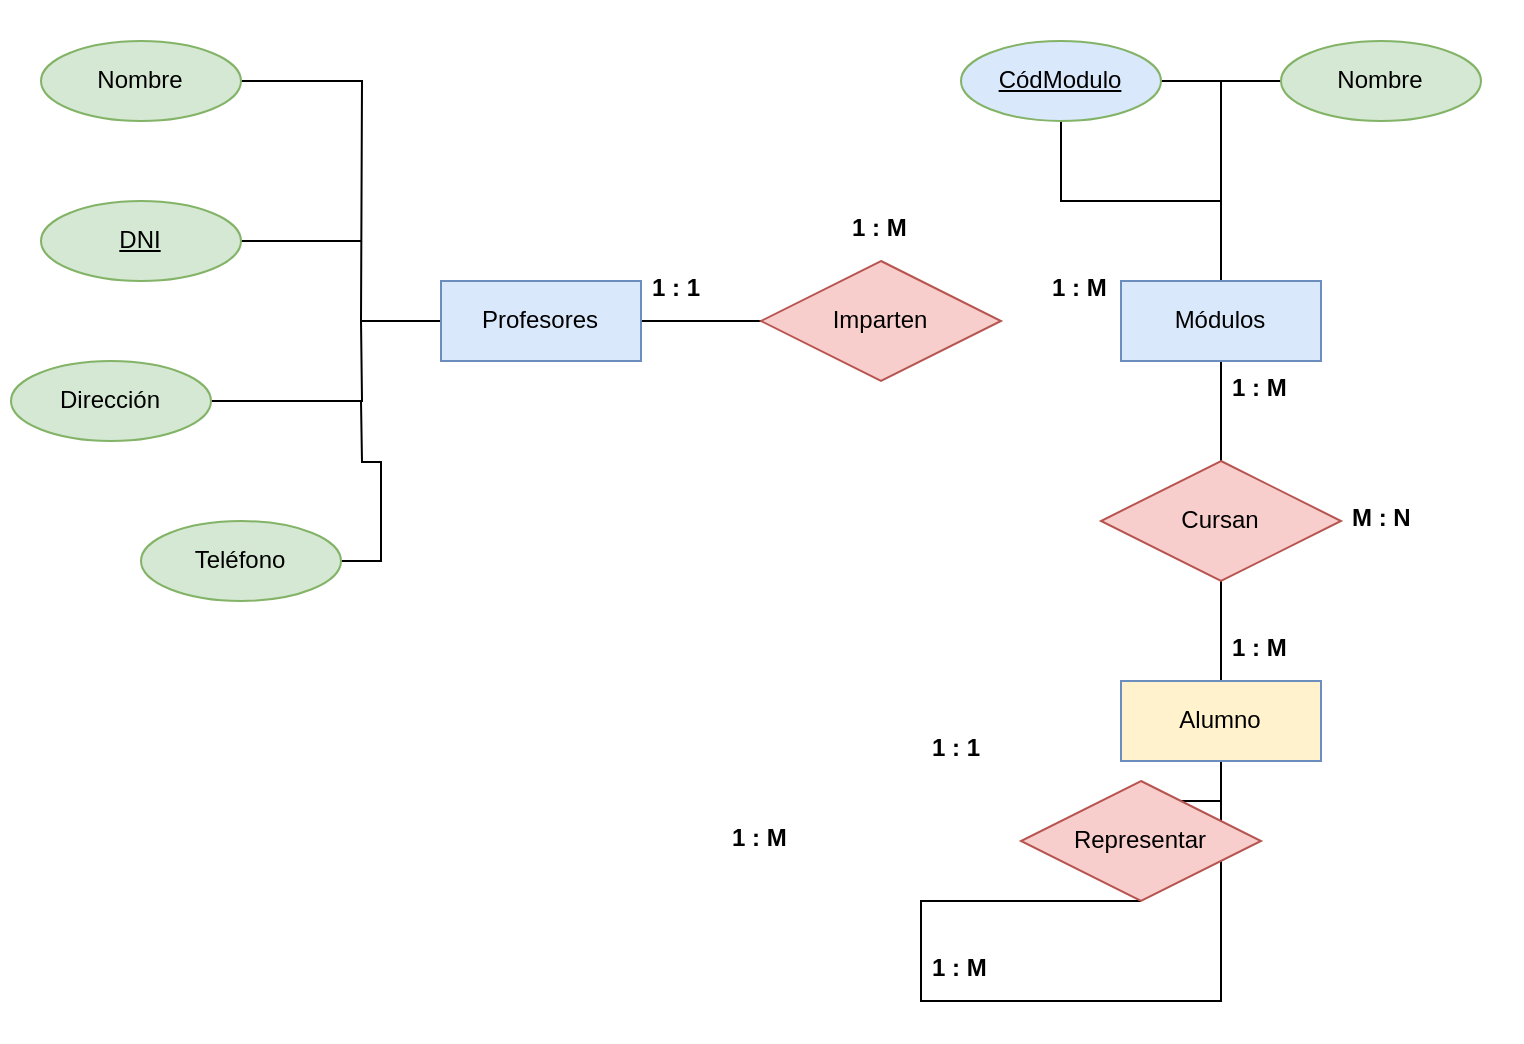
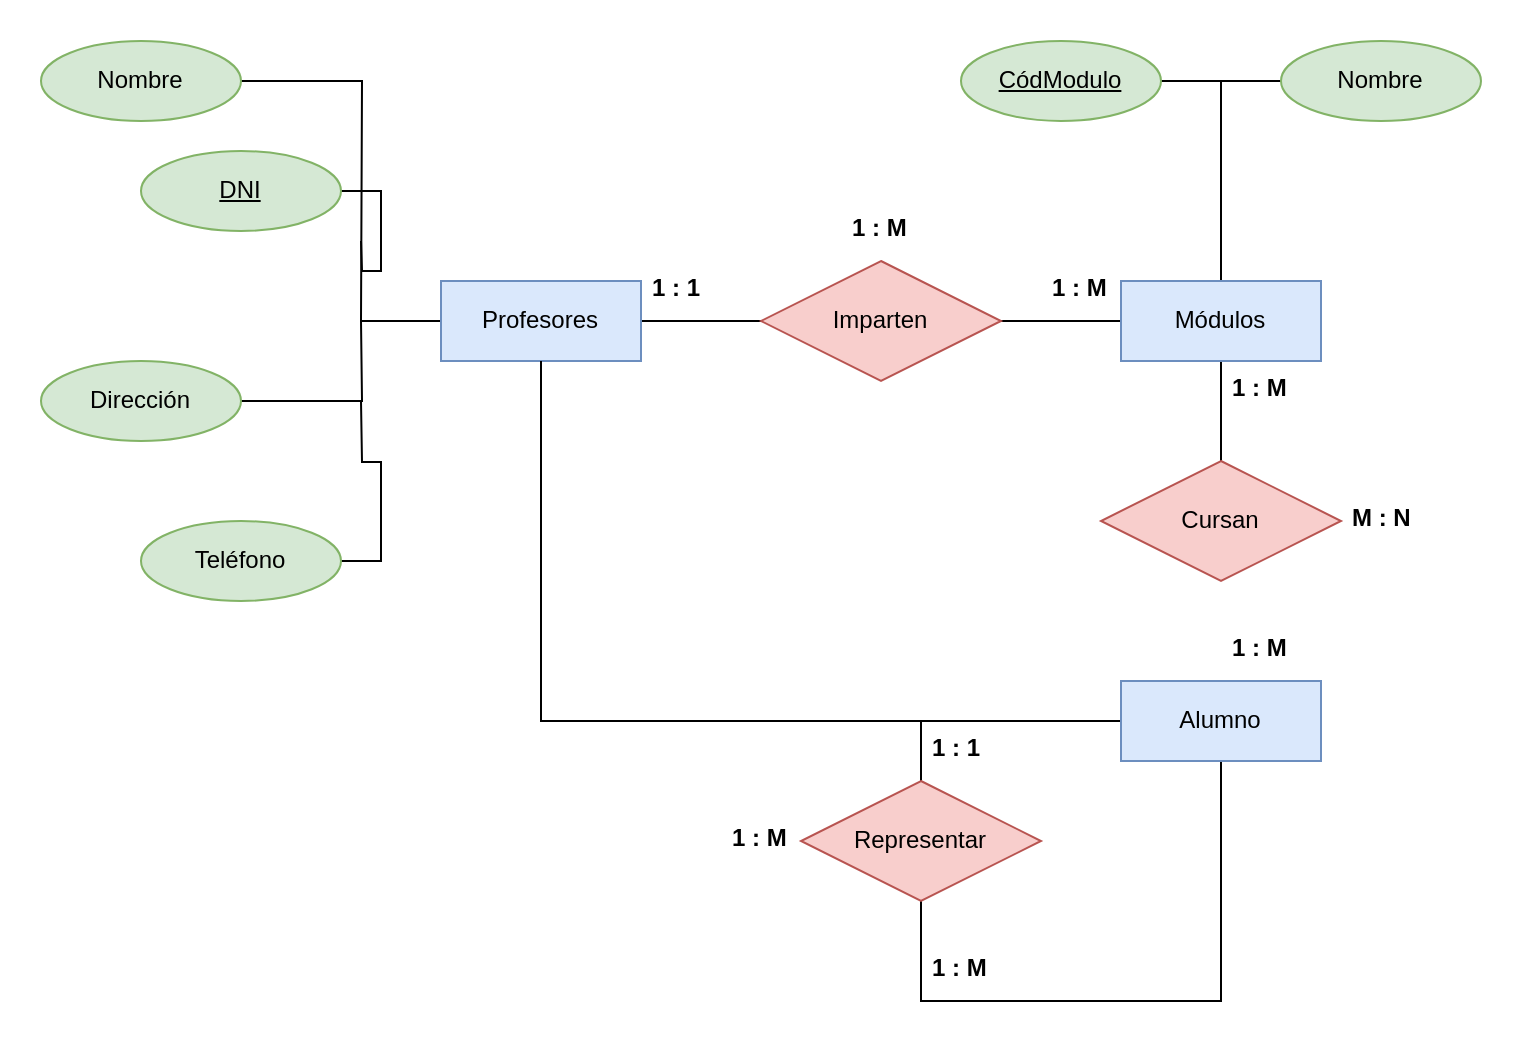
  <mxCell id="0" />
  <mxCell id="1" parent="0" />
  <mxCell id="2" value="" style="edgeStyle=orthogonalEdgeStyle;rounded=0;orthogonalLoop=1;jettySize=auto;html=1;endArrow=none;endFill=0;" edge="1" parent="1" source="4" target="13"><mxGeometry relative="1" as="geometry" /></mxCell>
  <mxCell id="3" style="edgeStyle=orthogonalEdgeStyle;rounded=0;orthogonalLoop=1;jettySize=auto;html=1;endArrow=none;endFill=0;" edge="1" parent="1" source="4"><mxGeometry relative="1" as="geometry"><mxPoint x="180" y="160" as="targetPoint" /></mxGeometry></mxCell>
  <mxCell id="4" value="Profesores" style="whiteSpace=wrap;html=1;align=center;fillColor=#dae8fc;strokeColor=#6c8ebf;" vertex="1" parent="1"><mxGeometry x="220" y="140" width="100" height="40" as="geometry" /></mxCell>
- <mxCell id="5" value="" style="edgeStyle=orthogonalEdgeStyle;rounded=0;orthogonalLoop=1;jettySize=auto;html=1;endArrow=none;endFill=0;" edge="1" parent="1" source="8" target="18"><mxGeometry relative="1" as="geometry" /></mxCell>
+ <mxCell id="5" value="" style="edgeStyle=orthogonalEdgeStyle;rounded=0;orthogonalLoop=1;jettySize=auto;html=1;endArrow=none;endFill=0;" edge="1" parent="1" source="8" target="13"><mxGeometry relative="1" as="geometry" /></mxCell>
  <mxCell id="6" style="edgeStyle=orthogonalEdgeStyle;rounded=0;orthogonalLoop=1;jettySize=auto;html=1;endArrow=none;endFill=0;" edge="1" parent="1" source="8"><mxGeometry relative="1" as="geometry"><mxPoint x="610" y="40" as="targetPoint" /></mxGeometry></mxCell>
  <mxCell id="7" style="edgeStyle=orthogonalEdgeStyle;rounded=0;orthogonalLoop=1;jettySize=auto;html=1;entryX=0.5;entryY=0;entryDx=0;entryDy=0;endArrow=none;endFill=0;" edge="1" parent="1" source="8" target="14"><mxGeometry relative="1" as="geometry" /></mxCell>
  <mxCell id="8" value="Módulos" style="whiteSpace=wrap;html=1;align=center;fillColor=#dae8fc;strokeColor=#6c8ebf;" vertex="1" parent="1"><mxGeometry x="560" y="140" width="100" height="40" as="geometry" /></mxCell>
- <mxCell id="9" value="" style="edgeStyle=orthogonalEdgeStyle;rounded=0;orthogonalLoop=1;jettySize=auto;html=1;endArrow=none;endFill=0;" edge="1" parent="1" source="12" target="14"><mxGeometry relative="1" as="geometry" /></mxCell>
+ <mxCell id="9" value="" style="edgeStyle=orthogonalEdgeStyle;rounded=0;orthogonalLoop=1;jettySize=auto;html=1;endArrow=none;endFill=0;" edge="1" parent="1" source="12" target="4"><mxGeometry relative="1" as="geometry" /></mxCell>
  <mxCell id="10" style="edgeStyle=orthogonalEdgeStyle;rounded=0;orthogonalLoop=1;jettySize=auto;html=1;endArrow=none;endFill=0;" edge="1" parent="1" source="12" target="20"><mxGeometry relative="1" as="geometry" /></mxCell>
  <mxCell id="11" style="edgeStyle=orthogonalEdgeStyle;rounded=0;orthogonalLoop=1;jettySize=auto;html=1;entryX=0.5;entryY=1;entryDx=0;entryDy=0;exitX=0.5;exitY=1;exitDx=0;exitDy=0;endArrow=none;endFill=0;" edge="1" parent="1" source="12" target="20"><mxGeometry relative="1" as="geometry"><Array as="points"><mxPoint x="610" y="500" /><mxPoint x="460" y="500" /></Array></mxGeometry></mxCell>
- <mxCell id="12" value="Alumno" style="whiteSpace=wrap;html=1;align=center;fillColor=#fff2cc;strokeColor=#6c8ebf;" vertex="1" parent="1"><mxGeometry x="560" y="340" width="100" height="40" as="geometry" /></mxCell>
+ <mxCell id="12" value="Alumno" style="whiteSpace=wrap;html=1;align=center;fillColor=#dae8fc;strokeColor=#6c8ebf;" vertex="1" parent="1"><mxGeometry x="560" y="340" width="100" height="40" as="geometry" /></mxCell>
  <mxCell id="13" value="Imparten" style="shape=rhombus;perimeter=rhombusPerimeter;whiteSpace=wrap;html=1;align=center;fillColor=#f8cecc;strokeColor=#b85450;" vertex="1" parent="1"><mxGeometry x="380" y="130" width="120" height="60" as="geometry" /></mxCell>
  <mxCell id="14" value="Cursan" style="shape=rhombus;perimeter=rhombusPerimeter;whiteSpace=wrap;html=1;align=center;fillColor=#f8cecc;strokeColor=#b85450;" vertex="1" parent="1"><mxGeometry x="550" y="230" width="120" height="60" as="geometry" /></mxCell>
  <mxCell id="15" style="edgeStyle=orthogonalEdgeStyle;rounded=0;orthogonalLoop=1;jettySize=auto;html=1;entryX=0;entryY=0.5;entryDx=0;entryDy=0;exitX=0;exitY=0.5;exitDx=0;exitDy=0;endArrow=none;endFill=0;" edge="1" parent="1"><mxGeometry relative="1" as="geometry"><mxPoint x="740" y="200" as="targetPoint" /></mxGeometry></mxCell>
  <mxCell id="16" style="edgeStyle=orthogonalEdgeStyle;rounded=0;orthogonalLoop=1;jettySize=auto;html=1;entryX=0.5;entryY=0;entryDx=0;entryDy=0;exitX=0.5;exitY=0;exitDx=0;exitDy=0;endArrow=none;endFill=0;" edge="1" parent="1"><mxGeometry relative="1" as="geometry"><mxPoint x="680" y="260" as="targetPoint" /></mxGeometry></mxCell>
  <mxCell id="17" value="" style="edgeStyle=orthogonalEdgeStyle;rounded=0;orthogonalLoop=1;jettySize=auto;html=1;endArrow=none;endFill=0;" edge="1" parent="1" source="18" target="19"><mxGeometry relative="1" as="geometry" /></mxCell>
- <mxCell id="18" value="CódModulo" style="ellipse;whiteSpace=wrap;html=1;align=center;fontStyle=4;fillColor=#dae8fc;strokeColor=#82b366;" vertex="1" parent="1"><mxGeometry x="480" y="20" width="100" height="40" as="geometry" /></mxCell>
+ <mxCell id="18" value="CódModulo" style="ellipse;whiteSpace=wrap;html=1;align=center;fontStyle=4;fillColor=#d5e8d4;strokeColor=#82b366;" vertex="1" parent="1"><mxGeometry x="480" y="20" width="100" height="40" as="geometry" /></mxCell>
  <mxCell id="19" value="Nombre" style="ellipse;whiteSpace=wrap;html=1;align=center;fillColor=#d5e8d4;strokeColor=#82b366;" vertex="1" parent="1"><mxGeometry x="640" y="20" width="100" height="40" as="geometry" /></mxCell>
- <mxCell id="20" value="Representar" style="shape=rhombus;perimeter=rhombusPerimeter;whiteSpace=wrap;html=1;align=center;fillColor=#f8cecc;strokeColor=#b85450;" vertex="1" parent="1"><mxGeometry x="510" y="390" width="120" height="60" as="geometry" /></mxCell>
+ <mxCell id="20" value="Representar" style="shape=rhombus;perimeter=rhombusPerimeter;whiteSpace=wrap;html=1;align=center;fillColor=#f8cecc;strokeColor=#b85450;" vertex="1" parent="1"><mxGeometry x="400" y="390" width="120" height="60" as="geometry" /></mxCell>
  <mxCell id="21" value="1 : M" style="text;strokeColor=none;fillColor=none;spacingLeft=4;spacingRight=4;overflow=hidden;rotatable=0;points=[[0,0.5],[1,0.5]];portConstraint=eastwest;fontSize=12;whiteSpace=wrap;html=1;fontStyle=1" vertex="1" parent="1"><mxGeometry x="420" y="100" width="40" height="30" as="geometry" /></mxCell>
  <mxCell id="22" value="1 : M" style="text;strokeColor=none;fillColor=none;spacingLeft=4;spacingRight=4;overflow=hidden;rotatable=0;points=[[0,0.5],[1,0.5]];portConstraint=eastwest;fontSize=12;whiteSpace=wrap;html=1;fontStyle=1" vertex="1" parent="1"><mxGeometry x="520" y="130" width="40" height="30" as="geometry" /></mxCell>
  <mxCell id="23" value="1 : 1" style="text;strokeColor=none;fillColor=none;spacingLeft=4;spacingRight=4;overflow=hidden;rotatable=0;points=[[0,0.5],[1,0.5]];portConstraint=eastwest;fontSize=12;whiteSpace=wrap;html=1;fontStyle=1" vertex="1" parent="1"><mxGeometry x="320" y="130" width="40" height="30" as="geometry" /></mxCell>
  <mxCell id="24" style="edgeStyle=orthogonalEdgeStyle;rounded=0;orthogonalLoop=1;jettySize=auto;html=1;endArrow=none;endFill=0;" edge="1" parent="1" source="25"><mxGeometry relative="1" as="geometry"><mxPoint x="180" y="120" as="targetPoint" /></mxGeometry></mxCell>
- <mxCell id="25" value="DNI" style="ellipse;whiteSpace=wrap;html=1;align=center;fontStyle=4;fillColor=#d5e8d4;strokeColor=#82b366;" vertex="1" parent="1"><mxGeometry y="100" width="100" height="40" as="geometry" x="20" /></mxCell>
+ <mxCell id="25" value="DNI" style="ellipse;whiteSpace=wrap;html=1;align=center;fontStyle=4;fillColor=#d5e8d4;strokeColor=#82b366;" vertex="1" parent="1"><mxGeometry x="70" y="75" width="100" height="40" as="geometry" /></mxCell>
  <mxCell id="26" style="edgeStyle=orthogonalEdgeStyle;rounded=0;orthogonalLoop=1;jettySize=auto;html=1;endArrow=none;endFill=0;" edge="1" parent="1" source="27"><mxGeometry relative="1" as="geometry"><mxPoint x="180" y="160" as="targetPoint" /></mxGeometry></mxCell>
  <mxCell id="27" value="Nombre" style="ellipse;whiteSpace=wrap;html=1;align=center;fillColor=#d5e8d4;strokeColor=#82b366;" vertex="1" parent="1"><mxGeometry y="20" width="100" height="40" as="geometry" x="20" /></mxCell>
  <mxCell id="28" style="edgeStyle=orthogonalEdgeStyle;rounded=0;orthogonalLoop=1;jettySize=auto;html=1;endArrow=none;endFill=0;" edge="1" parent="1" source="29"><mxGeometry relative="1" as="geometry"><mxPoint x="180" y="200" as="targetPoint" /></mxGeometry></mxCell>
  <mxCell id="29" value="Teléfono" style="ellipse;whiteSpace=wrap;html=1;align=center;fillColor=#d5e8d4;strokeColor=#82b366;" vertex="1" parent="1"><mxGeometry x="70" y="260" width="100" height="40" as="geometry" /></mxCell>
  <mxCell id="30" style="edgeStyle=orthogonalEdgeStyle;rounded=0;orthogonalLoop=1;jettySize=auto;html=1;endArrow=none;endFill=0;" edge="1" parent="1" source="31"><mxGeometry relative="1" as="geometry"><mxPoint x="180" y="160" as="targetPoint" /></mxGeometry></mxCell>
- <mxCell id="31" value="Dirección" style="ellipse;whiteSpace=wrap;html=1;align=center;fillColor=#d5e8d4;strokeColor=#82b366;" vertex="1" parent="1"><mxGeometry x="5" y="180" width="100" height="40" as="geometry" /></mxCell>
+ <mxCell id="31" value="Dirección" style="ellipse;whiteSpace=wrap;html=1;align=center;fillColor=#d5e8d4;strokeColor=#82b366;" vertex="1" parent="1"><mxGeometry y="180" width="100" height="40" as="geometry" x="20" /></mxCell>
  <mxCell id="32" value="M : N" style="text;strokeColor=none;fillColor=none;spacingLeft=4;spacingRight=4;overflow=hidden;rotatable=0;points=[[0,0.5],[1,0.5]];portConstraint=eastwest;fontSize=12;whiteSpace=wrap;html=1;fontStyle=1" vertex="1" parent="1"><mxGeometry x="670" y="245" width="40" height="30" as="geometry" /></mxCell>
  <mxCell id="33" value="1 : M" style="text;strokeColor=none;fillColor=none;spacingLeft=4;spacingRight=4;overflow=hidden;rotatable=0;points=[[0,0.5],[1,0.5]];portConstraint=eastwest;fontSize=12;whiteSpace=wrap;html=1;fontStyle=1" vertex="1" parent="1"><mxGeometry x="610" y="180" width="40" height="30" as="geometry" /></mxCell>
  <mxCell id="34" value="1 : M" style="text;strokeColor=none;fillColor=none;spacingLeft=4;spacingRight=4;overflow=hidden;rotatable=0;points=[[0,0.5],[1,0.5]];portConstraint=eastwest;fontSize=12;whiteSpace=wrap;html=1;fontStyle=1" vertex="1" parent="1"><mxGeometry x="610" y="310" width="40" height="30" as="geometry" /></mxCell>
  <mxCell id="35" value="1 : M" style="text;strokeColor=none;fillColor=none;spacingLeft=4;spacingRight=4;overflow=hidden;rotatable=0;points=[[0,0.5],[1,0.5]];portConstraint=eastwest;fontSize=12;whiteSpace=wrap;html=1;fontStyle=1" vertex="1" parent="1"><mxGeometry x="360" y="405" width="40" height="30" as="geometry" /></mxCell>
  <mxCell id="36" value="1 : 1" style="text;strokeColor=none;fillColor=none;spacingLeft=4;spacingRight=4;overflow=hidden;rotatable=0;points=[[0,0.5],[1,0.5]];portConstraint=eastwest;fontSize=12;whiteSpace=wrap;html=1;fontStyle=1" vertex="1" parent="1"><mxGeometry x="460" y="360" width="40" height="30" as="geometry" /></mxCell>
  <mxCell id="37" value="1 : M" style="text;strokeColor=none;fillColor=none;spacingLeft=4;spacingRight=4;overflow=hidden;rotatable=0;points=[[0,0.5],[1,0.5]];portConstraint=eastwest;fontSize=12;whiteSpace=wrap;html=1;fontStyle=1" vertex="1" parent="1"><mxGeometry x="460" y="470" width="40" height="30" as="geometry" /></mxCell>
